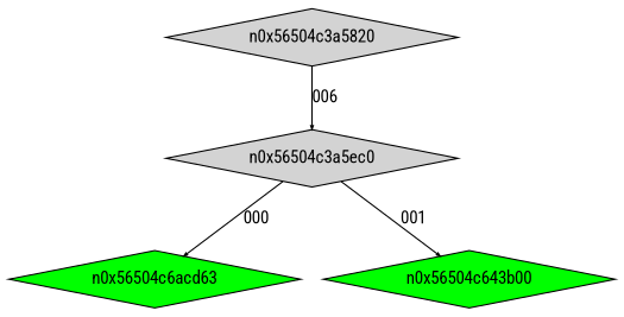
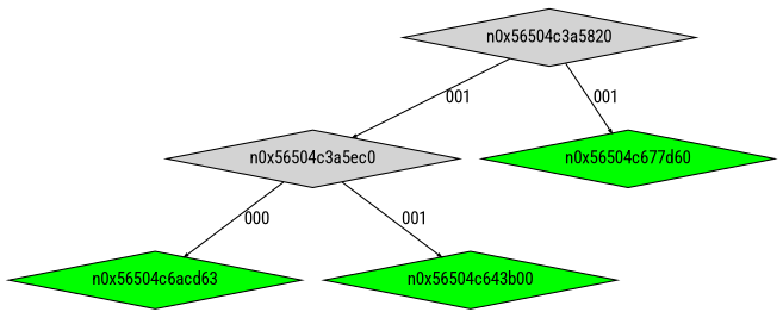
  digraph {
    fontname="Roboto Condensed"
    node [fontname="Roboto Condensed" shape=diamond style=filled fillcolor=green]
    edge [arrowsize=.3 fontname="Roboto Condensed"]
    n0x56504c3a5820 [height=.1 width=.1 fillcolor=""]
    n0x56504c3a5ec0 [height=.1 width=.1 fillcolor=""]
+   n0x56504c677d60 [height=.1 width=.1]
    n4 [height=.1 label=n0x56504c6acd63 width=.1]
    n5 [height=.1 label=n0x56504c643b00 width=.1]
-   n0x56504c3a5820 -> n0x56504c3a5ec0 [label=006]
+   n0x56504c3a5820 -> n0x56504c3a5ec0 [label=001]
+   n0x56504c3a5820 -> n0x56504c677d60 [label=001]
    n0x56504c3a5ec0 -> n4 [label=000]
    n0x56504c3a5ec0 -> n5 [label=001]
  }
